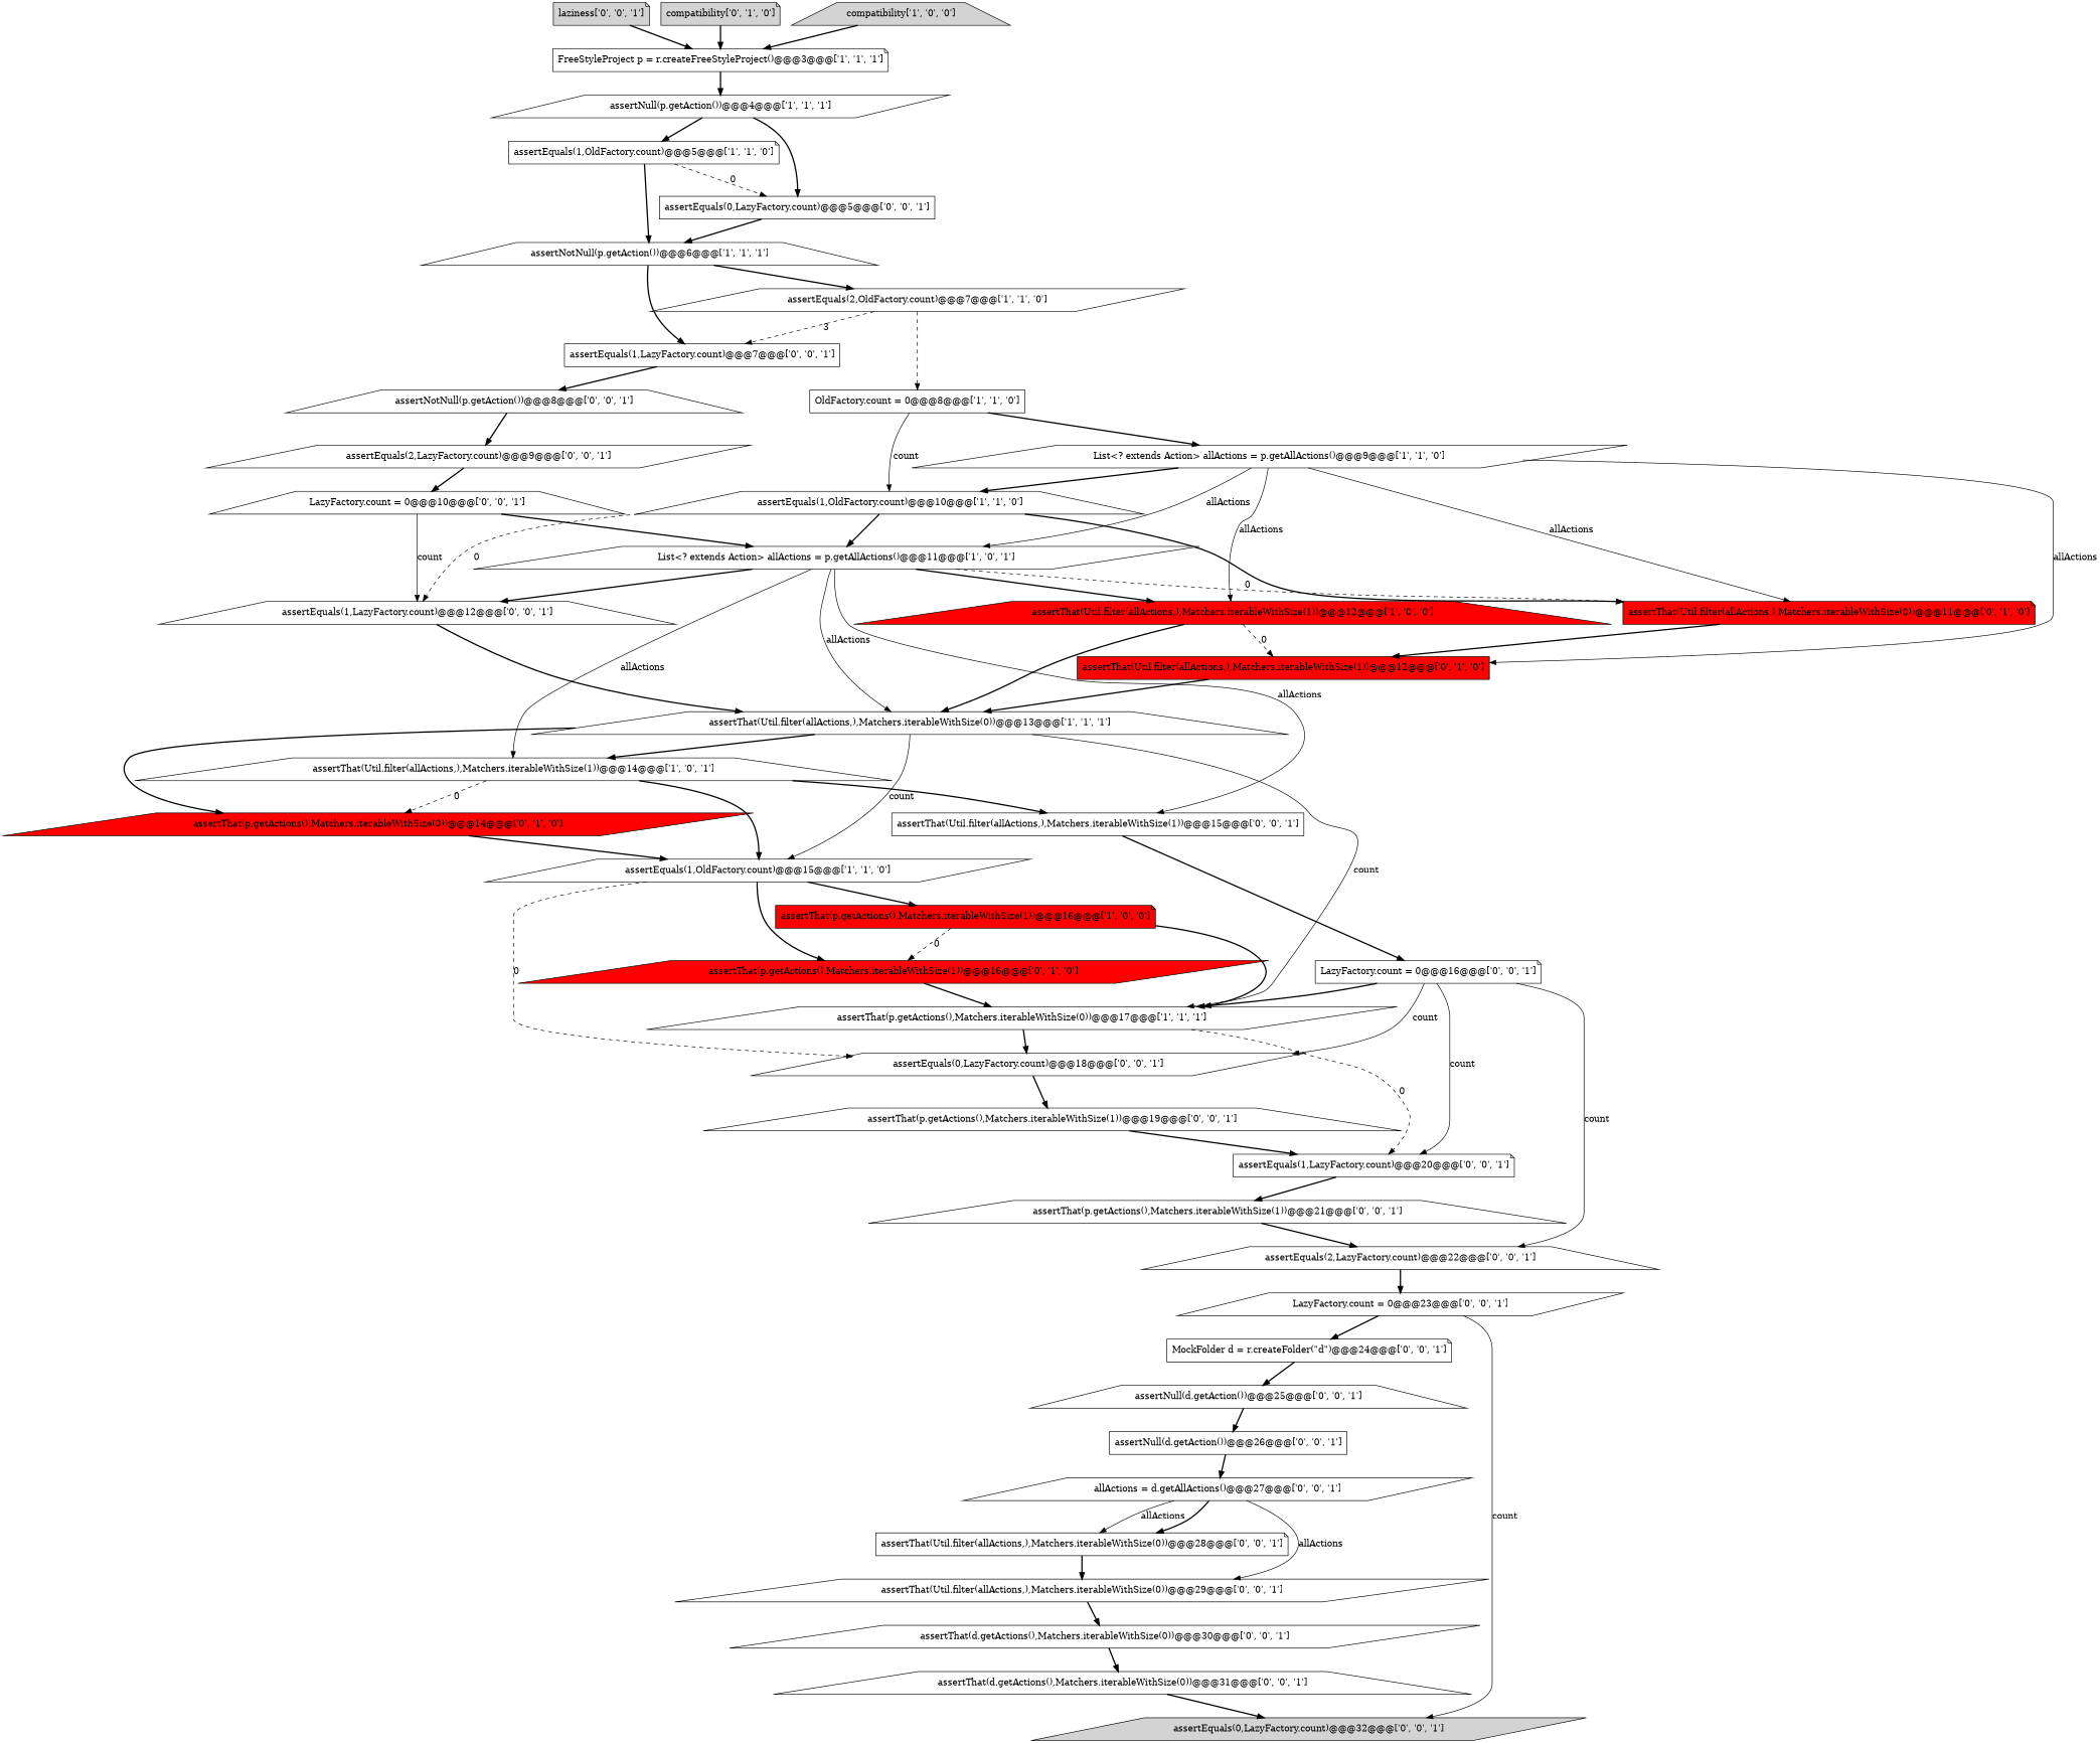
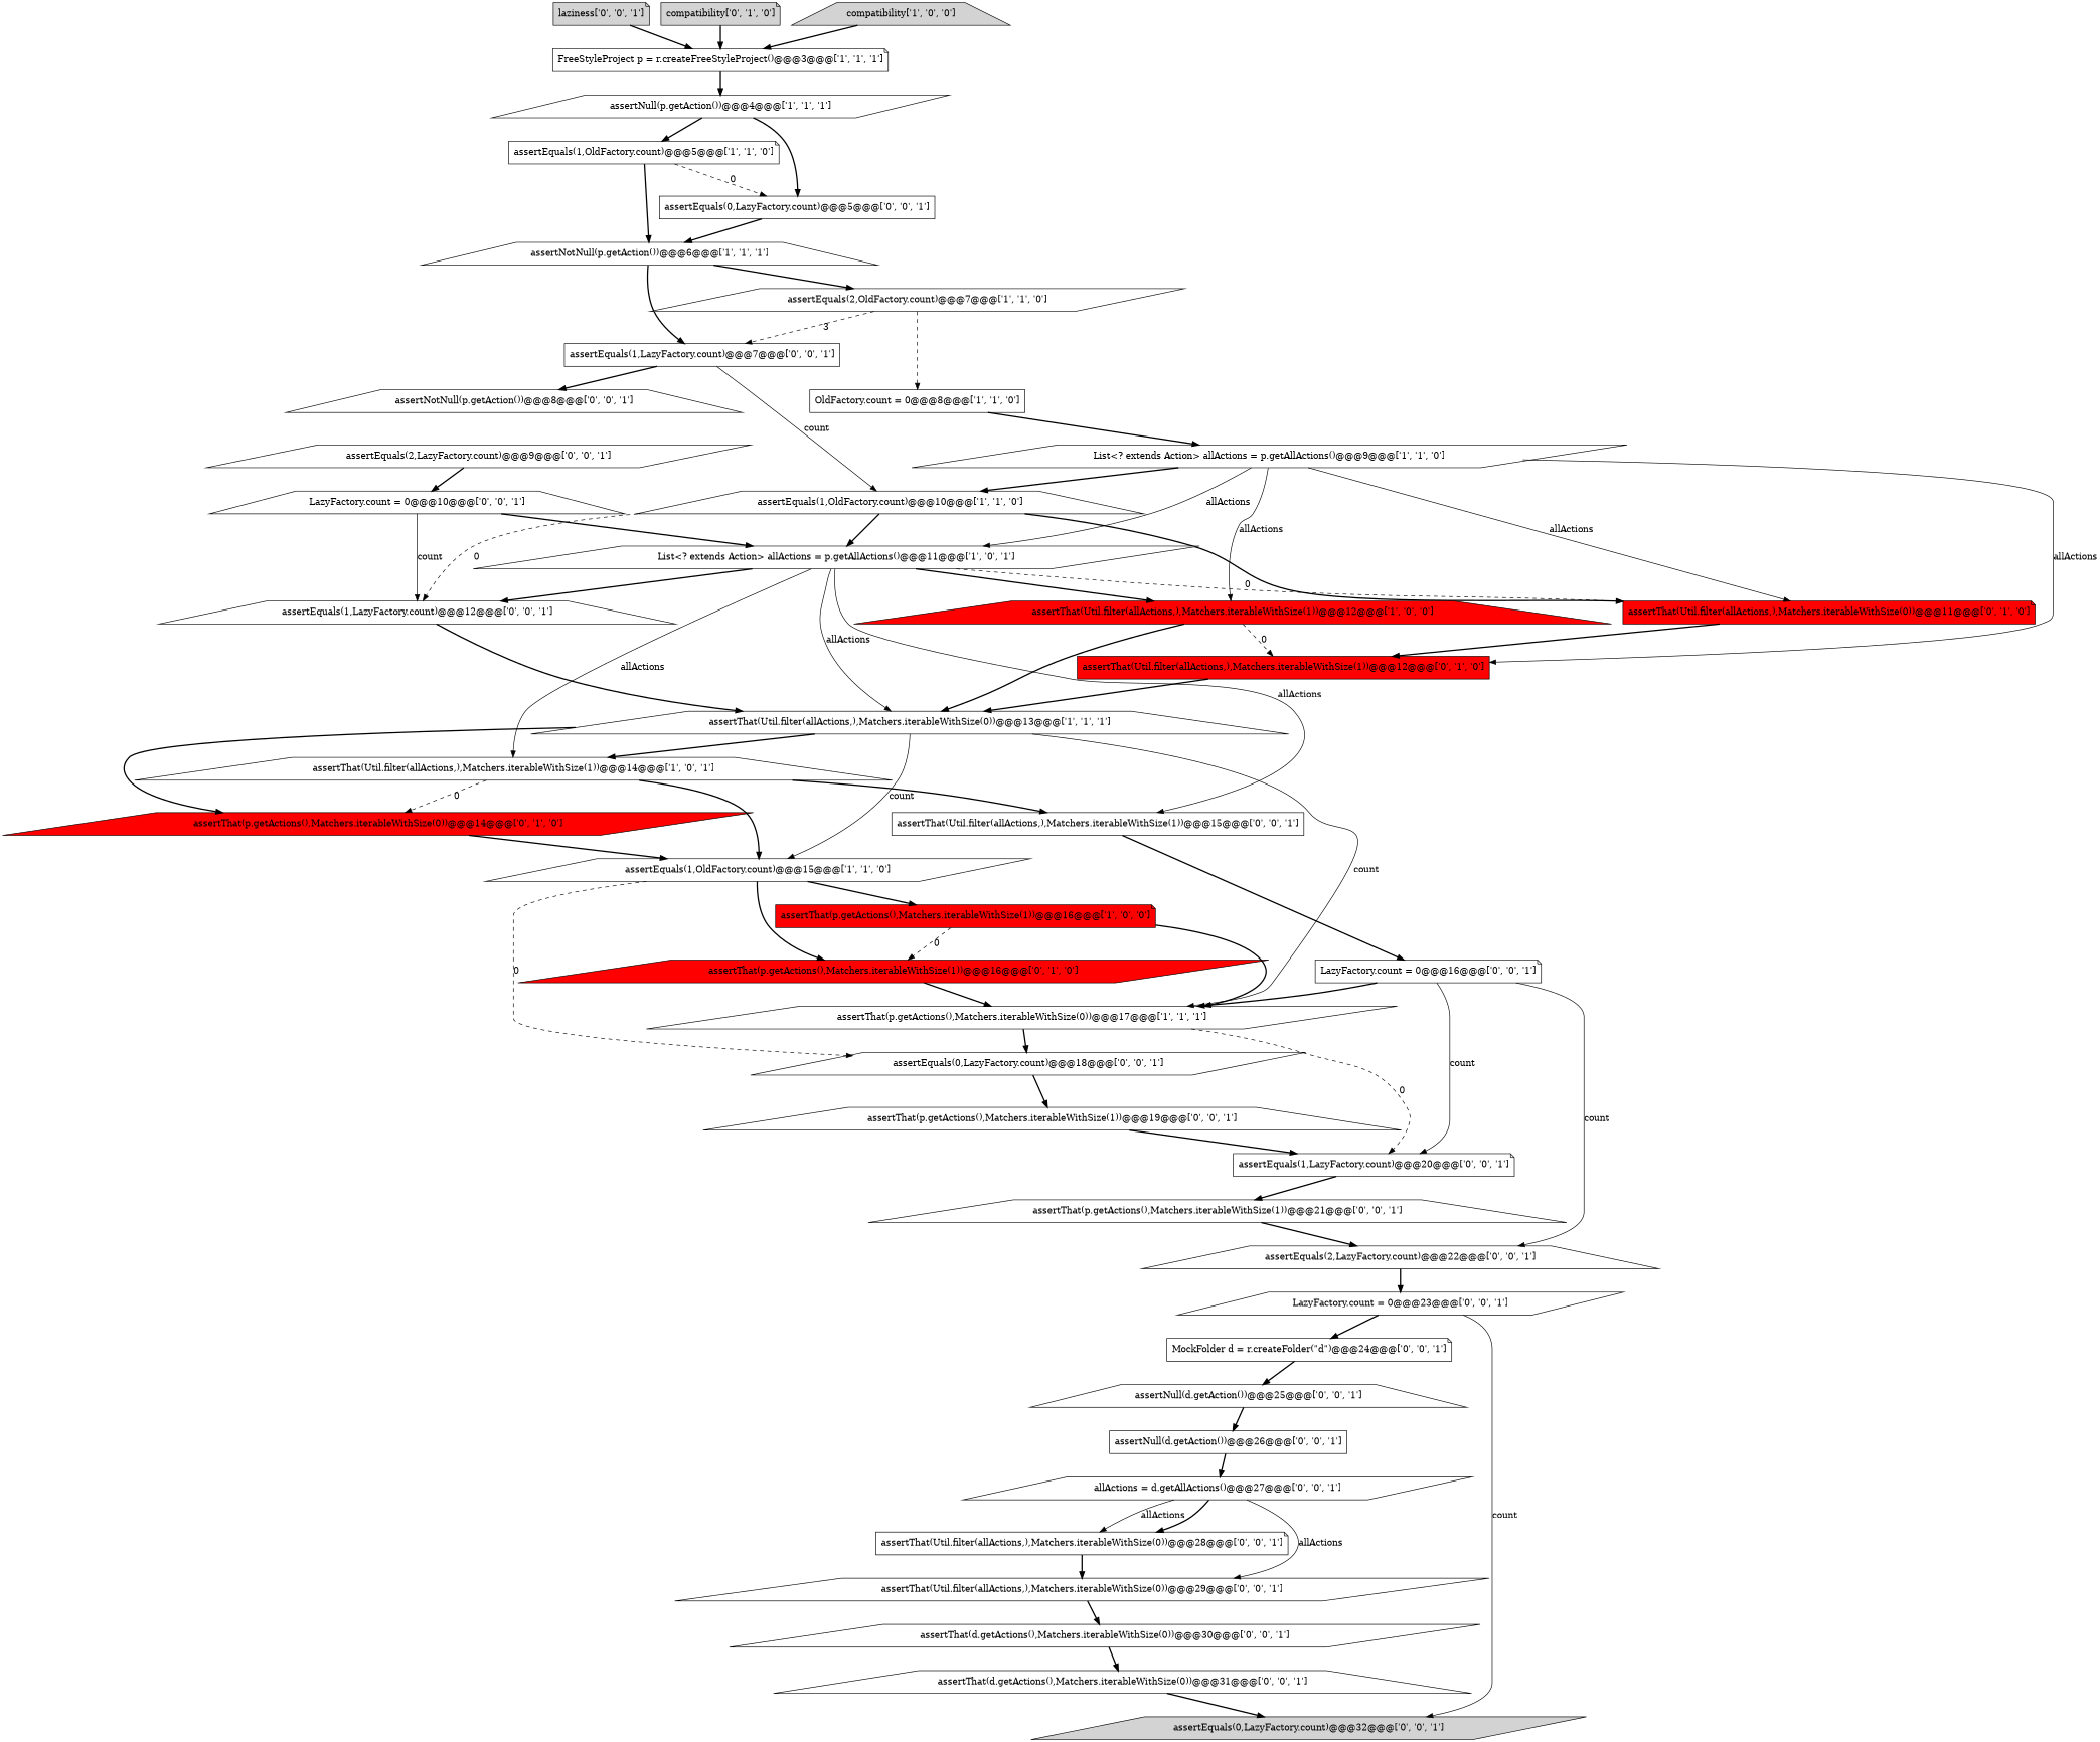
  digraph {
    node [fillcolor=white shape=parallelogram style=filled]
    edge [style=bold]
    n1 [label="assertThat(d.getActions(),Matchers.iterableWithSize(0))@@@30@@@['0', '0', '1']"]
    n2 [label="assertThat(d.getActions(),Matchers.iterableWithSize(0))@@@31@@@['0', '0', '1']" shape=trapezium]
    n3 [fillcolor=lightgray label="assertEquals(0,LazyFactory.count)@@@32@@@['0', '0', '1']"]
    n4 [label="assertThat(Util.filter(allActions,),Matchers.iterableWithSize(0))@@@28@@@['0', '0', '1']" shape=note]
    n5 [label="assertThat(Util.filter(allActions,),Matchers.iterableWithSize(0))@@@29@@@['0', '0', '1']"]
    n6 [label="assertNotNull(p.getAction())@@@6@@@['1', '1', '1']" shape=trapezium]
    n7 [label="assertEquals(1,LazyFactory.count)@@@7@@@['0', '0', '1']" shape=box]
    n8 [label="assertEquals(2,OldFactory.count)@@@7@@@['1', '1', '0']"]
    n9 [label="assertNotNull(p.getAction())@@@8@@@['0', '0', '1']" shape=trapezium]
    n10 [label="OldFactory.count = 0@@@8@@@['1', '1', '0']" shape=box]
    n11 [label="assertEquals(2,LazyFactory.count)@@@22@@@['0', '0', '1']" shape=trapezium]
    n12 [label="LazyFactory.count = 0@@@23@@@['0', '0', '1']"]
    n13 [label="MockFolder d = r.createFolder(\"d\")@@@24@@@['0', '0', '1']" shape=note]
    n14 [label="assertEquals(0,LazyFactory.count)@@@18@@@['0', '0', '1']"]
    n15 [label="assertThat(p.getActions(),Matchers.iterableWithSize(1))@@@19@@@['0', '0', '1']" shape=trapezium]
    n16 [label="assertEquals(1,LazyFactory.count)@@@20@@@['0', '0', '1']" shape=note]
    n17 [label="assertEquals(1,OldFactory.count)@@@5@@@['1', '1', '0']" shape=note]
    n18 [label="assertEquals(0,LazyFactory.count)@@@5@@@['0', '0', '1']" shape=box]
    n19 [label="assertEquals(1,LazyFactory.count)@@@12@@@['0', '0', '1']" shape=trapezium]
    n20 [label="assertThat(Util.filter(allActions,),Matchers.iterableWithSize(0))@@@13@@@['1', '1', '1']" shape=trapezium]
    n21 [label="assertThat(Util.filter(allActions,),Matchers.iterableWithSize(1))@@@14@@@['1', '0', '1']" shape=trapezium]
    n22 [label="assertEquals(1,OldFactory.count)@@@15@@@['1', '1', '0']"]
    n23 [fillcolor=red label="assertThat(p.getActions(),Matchers.iterableWithSize(0))@@@14@@@['0', '1', '0']"]
    n24 [label="assertThat(p.getActions(),Matchers.iterableWithSize(0))@@@17@@@['1', '1', '1']"]
    n25 [label="assertEquals(1,OldFactory.count)@@@10@@@['1', '1', '0']" shape=trapezium]
    n26 [label="List<? extends Action> allActions = p.getAllActions()@@@9@@@['1', '1', '0']"]
    n27 [fillcolor=red label="assertThat(Util.filter(allActions,),Matchers.iterableWithSize(0))@@@11@@@['0', '1', '0']" shape=note]
    n28 [label="List<? extends Action> allActions = p.getAllActions()@@@11@@@['1', '0', '1']"]
    n29 [fillcolor=red label="assertThat(Util.filter(allActions,),Matchers.iterableWithSize(1))@@@12@@@['1', '0', '0']" shape=trapezium]
    n30 [fillcolor=red label="assertThat(Util.filter(allActions,),Matchers.iterableWithSize(1))@@@12@@@['0', '1', '0']" shape=box]
    n31 [fillcolor=lightgray label="laziness['0', '0', '1']" shape=note]
    n32 [label="FreeStyleProject p = r.createFreeStyleProject()@@@3@@@['1', '1', '1']" shape=note]
    n33 [label="assertNull(p.getAction())@@@4@@@['1', '1', '1']"]
    n34 [label="assertThat(Util.filter(allActions,),Matchers.iterableWithSize(1))@@@15@@@['0', '0', '1']" shape=box]
    n35 [label="LazyFactory.count = 0@@@16@@@['0', '0', '1']" shape=note]
    n36 [fillcolor=red label="assertThat(p.getActions(),Matchers.iterableWithSize(1))@@@16@@@['0', '1', '0']"]
    n37 [fillcolor=red label="assertThat(p.getActions(),Matchers.iterableWithSize(1))@@@16@@@['1', '0', '0']" shape=note]
    n38 [label="assertThat(p.getActions(),Matchers.iterableWithSize(1))@@@21@@@['0', '0', '1']" shape=trapezium]
    n39 [label="allActions = d.getAllActions()@@@27@@@['0', '0', '1']"]
    n40 [fillcolor=lightgray label="compatibility['0', '1', '0']" shape=note]
    n41 [label="assertNull(d.getAction())@@@25@@@['0', '0', '1']" shape=trapezium]
    n42 [label="assertNull(d.getAction())@@@26@@@['0', '0', '1']" shape=box]
    n43 [label="assertEquals(2,LazyFactory.count)@@@9@@@['0', '0', '1']"]
    n44 [label="LazyFactory.count = 0@@@10@@@['0', '0', '1']" shape=trapezium]
    n45 [fillcolor=lightgray label="compatibility['1', '0', '0']" shape=trapezium]
    n1 -> n2
    n2 -> n3
    n4 -> n5
    n5 -> n1
    n6 -> n7
    n6 -> n8
    n7 -> n9
    n8 -> n7 [label=3 style=dashed]
    n8 -> n10 [style=dashed]
-   n9 -> n43
-   n10 -> n25 [label=count style=solid]
+   n7 -> n25 [label=count style=solid]
    n10 -> n26
    n11 -> n12
    n12 -> n3 [label=count style=solid]
    n12 -> n13
    n13 -> n41
    n14 -> n15
    n15 -> n16
    n16 -> n38
    n17 -> n6
    n17 -> n18 [label=0 style=dashed]
    n18 -> n6
    n19 -> n20
    n20 -> n21
    n20 -> n22 [label=count style=solid]
    n20 -> n23
    n20 -> n24 [label=count style=solid]
    n21 -> n22
    n21 -> n23 [label=0 style=dashed]
    n21 -> n34
    n22 -> n14 [label=0 style=dashed]
    n22 -> n36
    n22 -> n37
    n23 -> n22
    n24 -> n14
    n24 -> n16 [label=0 style=dashed]
    n25 -> n19 [label=0 style=dashed]
    n25 -> n27
    n25 -> n28
    n26 -> n25
    n26 -> n27 [label=allActions style=solid]
    n26 -> n28 [label=allActions style=solid]
    n26 -> n29 [label=allActions style=solid]
    n26 -> n30 [label=allActions style=solid]
    n27 -> n30
    n28 -> n19
    n28 -> n20 [label=allActions style=solid]
    n28 -> n21 [label=allActions style=solid]
    n28 -> n27 [label=0 style=dashed]
    n28 -> n29
    n28 -> n34 [label=allActions style=solid]
    n29 -> n20
    n29 -> n30 [label=0 style=dashed]
    n30 -> n20
    n31 -> n32
    n32 -> n33
    n33 -> n17
    n33 -> n18
    n34 -> n35
    n35 -> n11 [label=count style=solid]
-   n35 -> n14 [label=count style=solid]
    n35 -> n16 [label=count style=solid]
    n35 -> n24
    n36 -> n24
    n37 -> n24
    n37 -> n36 [label=0 style=dashed]
    n38 -> n11
    n39 -> n4 [label=allActions style=solid]
    n39 -> n4
    n39 -> n5 [label=allActions style=solid]
    n40 -> n32
    n41 -> n42
    n42 -> n39
    n43 -> n44
    n44 -> n19 [label=count style=solid]
    n44 -> n28
    n45 -> n32
  }
